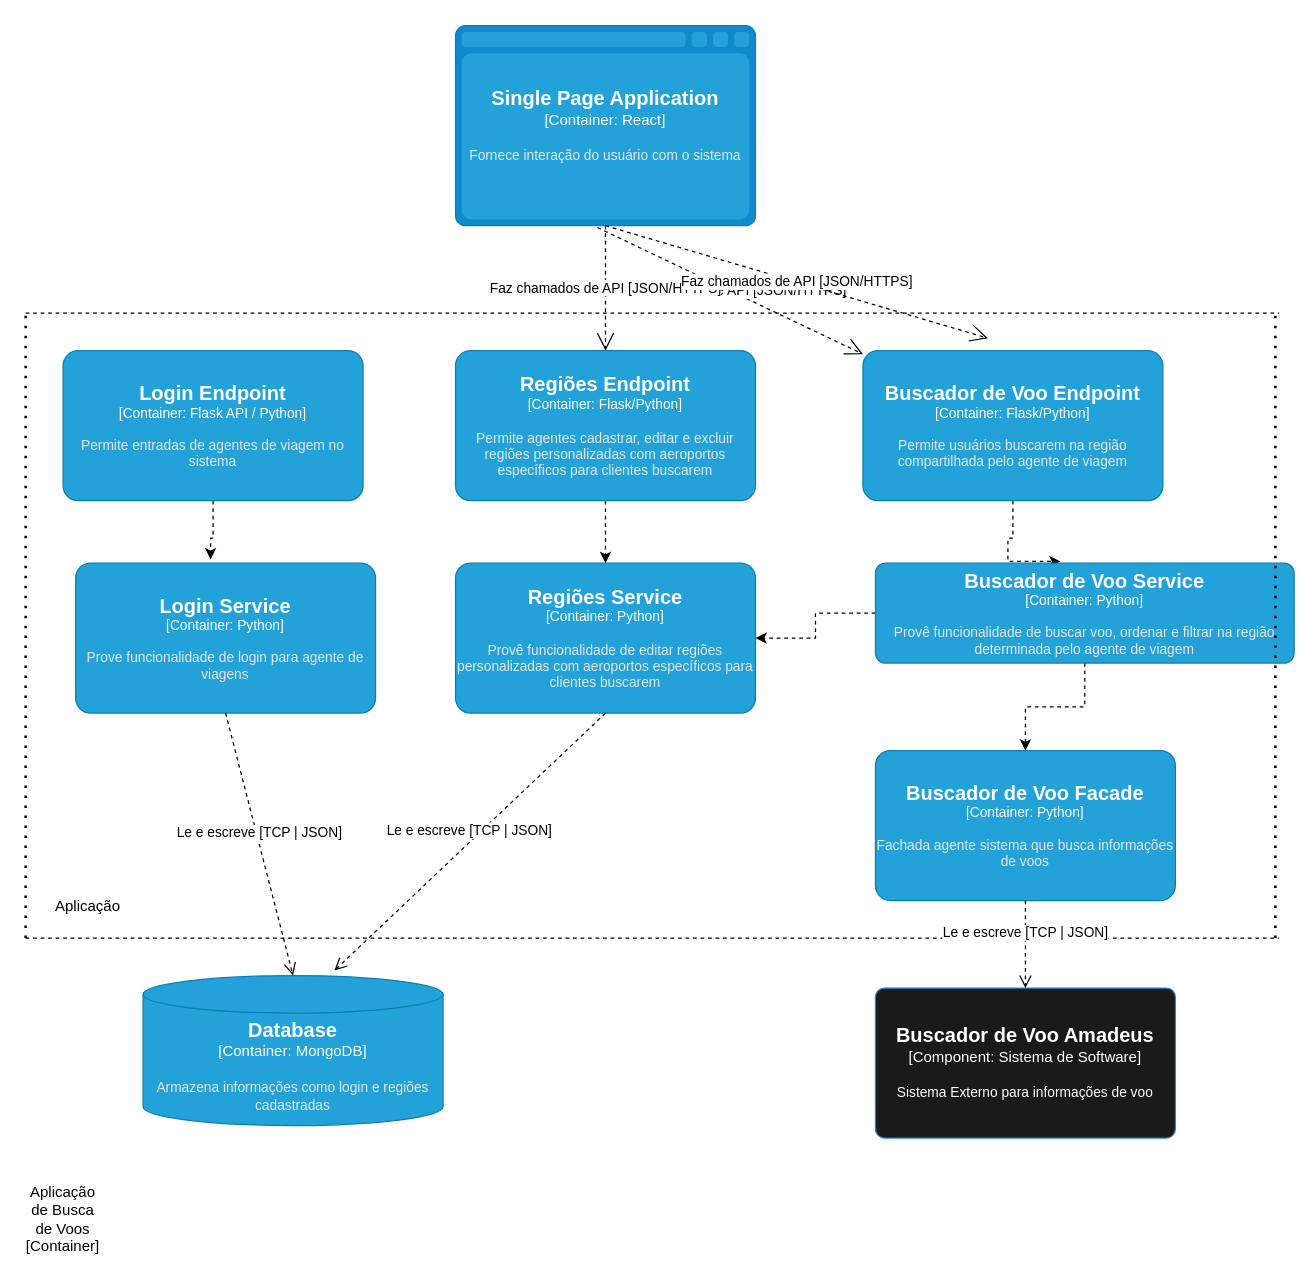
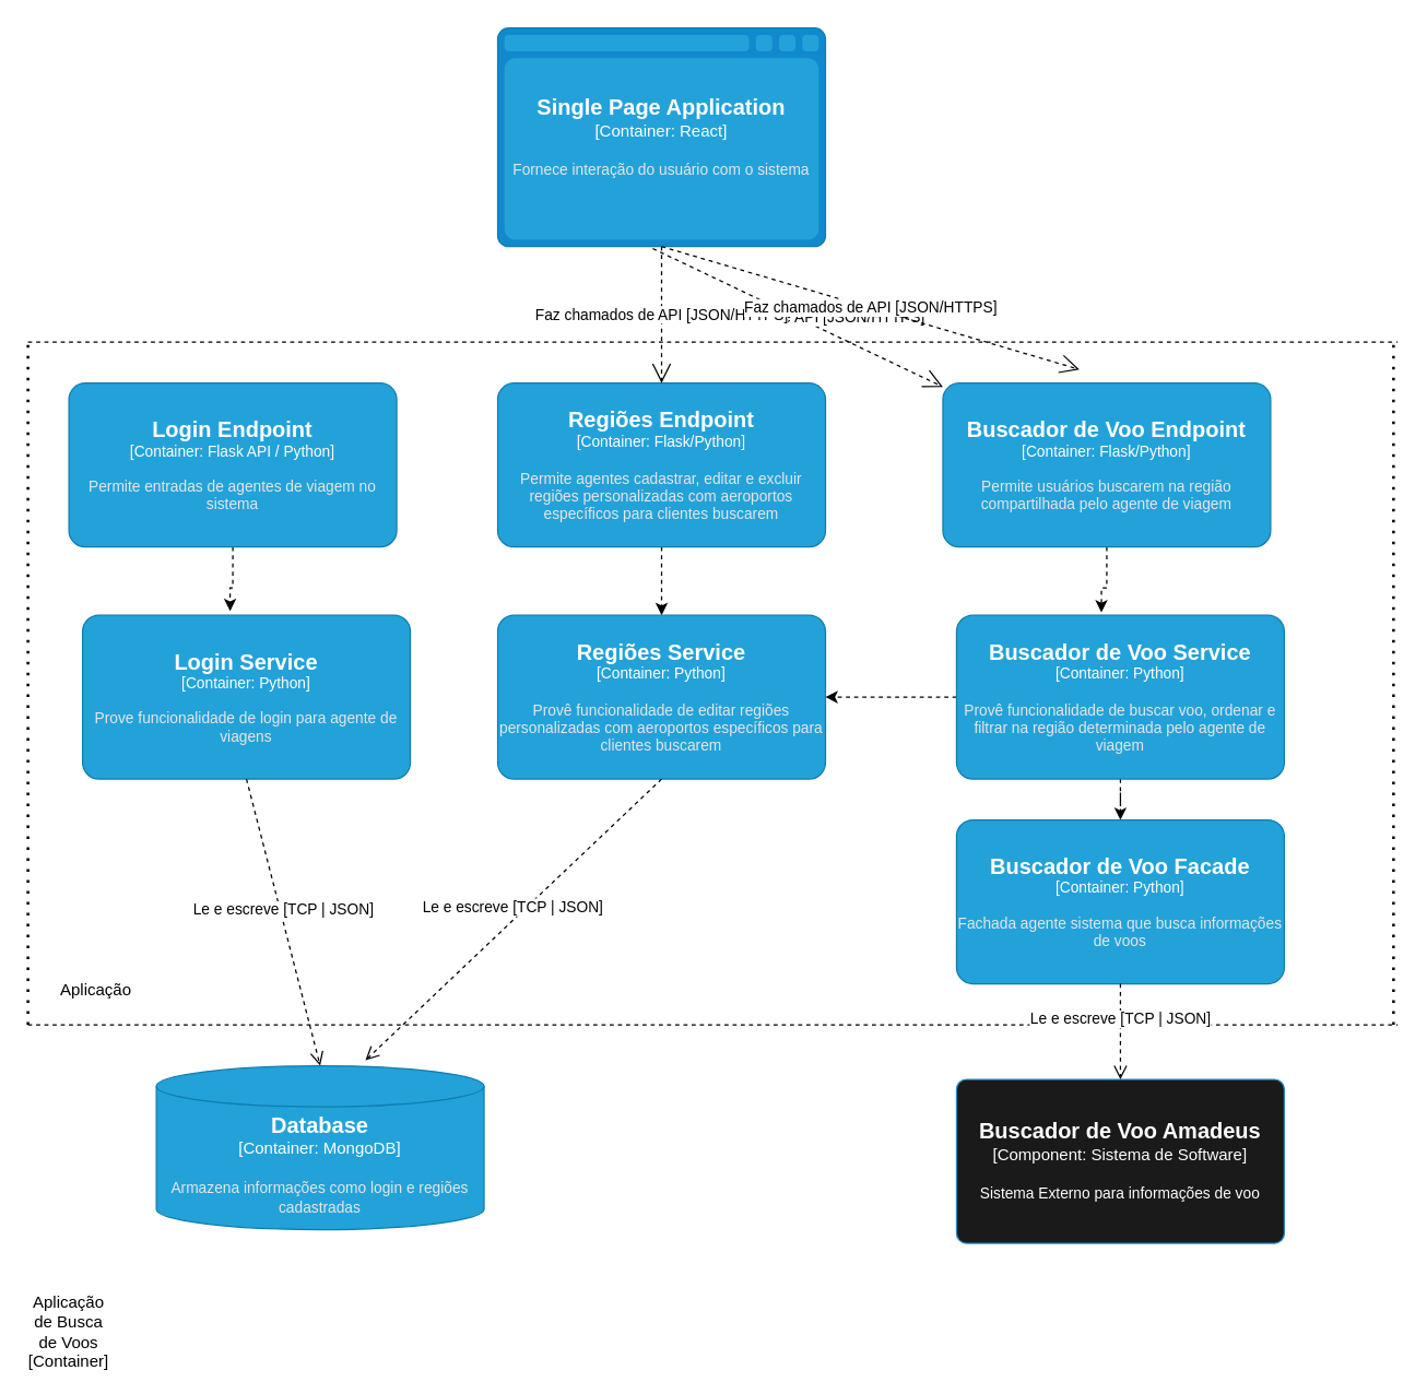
  <mxCell id="0" />
  <mxCell id="1" parent="0" />
  <mxCell id="2" value="&lt;font style=&quot;font-size: 16px&quot;&gt;&lt;b&gt;Single Page Application&lt;/b&gt;&lt;/font&gt;&lt;div&gt;[Container:&amp;nbsp;React]&lt;/div&gt;&lt;br&gt;&lt;div&gt;&lt;font style=&quot;font-size: 11px&quot;&gt;&lt;font color=&quot;#E6E6E6&quot;&gt;Fornece interação do usuário com o sistema&#10;&lt;/font&gt;&lt;/div&gt;" style="shape=mxgraph.c4.webBrowserContainer2;whiteSpace=wrap;html=1;boundedLbl=1;rounded=0;labelBackgroundColor=none;strokeColor=#118ACD;fillColor=#23A2D9;strokeColor=#118ACD;strokeColor2=#0E7DAD;fontSize=12;fontColor=#ffffff;align=center;metaEdit=1;points=[[0.5,0,0],[1,0.25,0],[1,0.5,0],[1,0.75,0],[0.5,1,0],[0,0.75,0],[0,0.5,0],[0,0.25,0]];resizable=0;" vertex="1" parent="1"><mxGeometry x="364" y="20" width="240" height="160" as="geometry" /></mxCell>
  <mxCell id="3" value="" style="edgeStyle=orthogonalEdgeStyle;rounded=0;orthogonalLoop=1;jettySize=auto;html=1;dashed=1;entryX=0.45;entryY=-0.025;entryDx=0;entryDy=0;entryPerimeter=0;" edge="1" parent="1" source="4" target="5"><mxGeometry relative="1" as="geometry"><Array as="points"><mxPoint x="170" y="430" /><mxPoint x="168" y="430" /></Array></mxGeometry></mxCell>
  <mxCell id="4" value="&lt;font style=&quot;font-size: 16px&quot;&gt;&lt;b&gt;Login Endpoint&lt;/b&gt;&lt;/font&gt;&lt;div&gt;[Container: Flask API / Python]&lt;/div&gt;&lt;br&gt;&lt;div&gt;&lt;font style=&quot;font-size: 11px&quot;&gt;&lt;font color=&quot;#E6E6E6&quot;&gt;Permite entradas de agentes de viagem no sistema&lt;/font&gt;&lt;/div&gt;" style="rounded=1;whiteSpace=wrap;html=1;fontSize=11;labelBackgroundColor=none;fillColor=#23A2D9;fontColor=#ffffff;align=center;arcSize=10;strokeColor=#0E7DAD;metaEdit=1;resizable=0;points=[[0.25,0,0],[0.5,0,0],[0.75,0,0],[1,0.25,0],[1,0.5,0],[1,0.75,0],[0.75,1,0],[0.5,1,0],[0.25,1,0],[0,0.75,0],[0,0.5,0],[0,0.25,0]];" vertex="1" parent="1"><mxGeometry x="50" y="280" width="240" height="120" as="geometry" /></mxCell>
  <mxCell id="5" value="&lt;font style=&quot;font-size: 16px&quot;&gt;&lt;b&gt;Login Service&lt;/b&gt;&lt;/font&gt;&lt;div&gt;[Container: Python]&lt;/div&gt;&lt;br&gt;&lt;div&gt;&lt;font style=&quot;font-size: 11px&quot;&gt;&lt;font color=&quot;#E6E6E6&quot;&gt;Prove funcionalidade de login para agente de viagens&lt;/font&gt;&lt;/div&gt;" style="rounded=1;whiteSpace=wrap;html=1;fontSize=11;labelBackgroundColor=none;fillColor=#23A2D9;fontColor=#ffffff;align=center;arcSize=10;strokeColor=#0E7DAD;metaEdit=1;resizable=0;points=[[0.25,0,0],[0.5,0,0],[0.75,0,0],[1,0.25,0],[1,0.5,0],[1,0.75,0],[0.75,1,0],[0.5,1,0],[0.25,1,0],[0,0.75,0],[0,0.5,0],[0,0.25,0]];" vertex="1" parent="1"><mxGeometry x="60" y="450" width="240" height="120" as="geometry" /></mxCell>
  <mxCell id="6" value="&lt;font style=&quot;font-size: 16px&quot;&gt;&lt;b&gt;Database&lt;/b&gt;&lt;/font&gt;&lt;div&gt;[Container:&amp;nbsp;MongoDB]&lt;/div&gt;&lt;br&gt;&lt;div&gt;&lt;font style=&quot;font-size: 11px&quot;&gt;&lt;font color=&quot;#E6E6E6&quot;&gt;Armazena informações como login e regiões cadastradas&lt;/font&gt;&lt;/div&gt;" style="shape=cylinder3;size=15;whiteSpace=wrap;html=1;boundedLbl=1;rounded=0;labelBackgroundColor=none;fillColor=#23A2D9;fontSize=12;fontColor=#ffffff;align=center;strokeColor=#0E7DAD;metaEdit=1;points=[[0.5,0,0],[1,0.25,0],[1,0.5,0],[1,0.75,0],[0.5,1,0],[0,0.75,0],[0,0.5,0],[0,0.25,0]];resizable=0;" vertex="1" parent="1"><mxGeometry x="114" y="780" width="240" height="120" as="geometry" /></mxCell>
  <mxCell id="7" value="" style="edgeStyle=orthogonalEdgeStyle;rounded=0;orthogonalLoop=1;jettySize=auto;html=1;dashed=1;" edge="1" parent="1" source="8" target="9"><mxGeometry relative="1" as="geometry" /></mxCell>
  <mxCell id="8" value="&lt;font style=&quot;font-size: 16px&quot;&gt;&lt;b&gt;Regiões Endpoint&lt;/b&gt;&lt;/font&gt;&lt;div&gt;[Container: Flask/Python]&lt;/div&gt;&lt;br&gt;&lt;div&gt;&lt;font style=&quot;font-size: 11px&quot;&gt;&lt;font color=&quot;#E6E6E6&quot;&gt;Permite agentes cadastrar, editar e excluir regiões personalizadas com aeroportos específicos para clientes buscarem&lt;/font&gt;&lt;/div&gt;" style="rounded=1;whiteSpace=wrap;html=1;fontSize=11;labelBackgroundColor=none;fillColor=#23A2D9;fontColor=#ffffff;align=center;arcSize=10;strokeColor=#0E7DAD;metaEdit=1;resizable=0;points=[[0.25,0,0],[0.5,0,0],[0.75,0,0],[1,0.25,0],[1,0.5,0],[1,0.75,0],[0.75,1,0],[0.5,1,0],[0.25,1,0],[0,0.75,0],[0,0.5,0],[0,0.25,0]];" vertex="1" parent="1"><mxGeometry x="364" y="280" width="240" height="120" as="geometry" /></mxCell>
  <mxCell id="9" value="&lt;font style=&quot;font-size: 16px&quot;&gt;&lt;b&gt;Regiões Service&lt;/b&gt;&lt;/font&gt;&lt;div&gt;[Container: Python]&lt;/div&gt;&lt;br&gt;&lt;div&gt;&lt;font style=&quot;font-size: 11px&quot;&gt;&lt;font color=&quot;#E6E6E6&quot;&gt;Provê funcionalidade de editar regiões personalizadas com aeroportos específicos para clientes buscarem&lt;/font&gt;&lt;/div&gt;" style="rounded=1;whiteSpace=wrap;html=1;fontSize=11;labelBackgroundColor=none;fillColor=#23A2D9;fontColor=#ffffff;align=center;arcSize=10;strokeColor=#0E7DAD;metaEdit=1;resizable=0;points=[[0.25,0,0],[0.5,0,0],[0.75,0,0],[1,0.25,0],[1,0.5,0],[1,0.75,0],[0.75,1,0],[0.5,1,0],[0.25,1,0],[0,0.75,0],[0,0.5,0],[0,0.25,0]];" vertex="1" parent="1"><mxGeometry x="364" y="450" width="240" height="120" as="geometry" /></mxCell>
  <mxCell id="10" value="" style="edgeStyle=orthogonalEdgeStyle;rounded=0;orthogonalLoop=1;jettySize=auto;html=1;dashed=1;entryX=0.442;entryY=-0.017;entryDx=0;entryDy=0;entryPerimeter=0;" edge="1" parent="1" source="11" target="14"><mxGeometry relative="1" as="geometry"><Array as="points"><mxPoint x="810" y="430" /><mxPoint x="806" y="430" /></Array></mxGeometry></mxCell>
  <mxCell id="11" value="&lt;font style=&quot;font-size: 16px&quot;&gt;&lt;b&gt;Buscador de Voo Endpoint&lt;/b&gt;&lt;/font&gt;&lt;div&gt;[Container: Flask/Python]&lt;/div&gt;&lt;br&gt;&lt;div&gt;&lt;font style=&quot;font-size: 11px&quot;&gt;&lt;font color=&quot;#E6E6E6&quot;&gt;Permite usuários buscarem na região compartilhada pelo agente de viagem&lt;/font&gt;&lt;/div&gt;" style="rounded=1;whiteSpace=wrap;html=1;fontSize=11;labelBackgroundColor=none;fillColor=#23A2D9;fontColor=#ffffff;align=center;arcSize=10;strokeColor=#0E7DAD;metaEdit=1;resizable=0;points=[[0.25,0,0],[0.5,0,0],[0.75,0,0],[1,0.25,0],[1,0.5,0],[1,0.75,0],[0.75,1,0],[0.5,1,0],[0.25,1,0],[0,0.75,0],[0,0.5,0],[0,0.25,0]];" vertex="1" parent="1"><mxGeometry x="690" y="280" width="240" height="120" as="geometry" /></mxCell>
  <mxCell id="12" value="" style="edgeStyle=orthogonalEdgeStyle;rounded=0;orthogonalLoop=1;jettySize=auto;html=1;dashed=1;" edge="1" parent="1" source="14" target="18"><mxGeometry relative="1" as="geometry" /></mxCell>
  <mxCell id="13" value="" style="edgeStyle=orthogonalEdgeStyle;rounded=0;orthogonalLoop=1;jettySize=auto;html=1;dashed=1;" edge="1" parent="1" source="14" target="9"><mxGeometry relative="1" as="geometry" /></mxCell>
- <mxCell id="14" value="&lt;font style=&quot;font-size: 16px&quot;&gt;&lt;b&gt;Buscador de Voo Service&lt;/b&gt;&lt;/font&gt;&lt;div&gt;[Container: Python]&lt;/div&gt;&lt;br&gt;&lt;div&gt;&lt;font style=&quot;font-size: 11px&quot;&gt;&lt;font color=&quot;#E6E6E6&quot;&gt;Provê funcionalidade de buscar voo, ordenar e filtrar na região determinada pelo agente de viagem&lt;/font&gt;&lt;/div&gt;" style="rounded=1;whiteSpace=wrap;html=1;fontSize=11;labelBackgroundColor=none;fillColor=#23A2D9;fontColor=#ffffff;align=center;arcSize=10;strokeColor=#0E7DAD;metaEdit=1;resizable=0;points=[[0.25,0,0],[0.5,0,0],[0.75,0,0],[1,0.25,0],[1,0.5,0],[1,0.75,0],[0.75,1,0],[0.5,1,0],[0.25,1,0],[0,0.75,0],[0,0.5,0],[0,0.25,0]];" vertex="1" parent="1"><mxGeometry x="700" y="450" width="335" height="80" as="geometry" /></mxCell>
+ <mxCell id="14" value="&lt;font style=&quot;font-size: 16px&quot;&gt;&lt;b&gt;Buscador de Voo Service&lt;/b&gt;&lt;/font&gt;&lt;div&gt;[Container: Python]&lt;/div&gt;&lt;br&gt;&lt;div&gt;&lt;font style=&quot;font-size: 11px&quot;&gt;&lt;font color=&quot;#E6E6E6&quot;&gt;Provê funcionalidade de buscar voo, ordenar e filtrar na região determinada pelo agente de viagem&lt;/font&gt;&lt;/div&gt;" style="rounded=1;whiteSpace=wrap;html=1;fontSize=11;labelBackgroundColor=none;fillColor=#23A2D9;fontColor=#ffffff;align=center;arcSize=10;strokeColor=#0E7DAD;metaEdit=1;resizable=0;points=[[0.25,0,0],[0.5,0,0],[0.75,0,0],[1,0.25,0],[1,0.5,0],[1,0.75,0],[0.75,1,0],[0.5,1,0],[0.25,1,0],[0,0.75,0],[0,0.5,0],[0,0.25,0]];" vertex="1" parent="1"><mxGeometry x="700" y="450" width="240" height="120" as="geometry" /></mxCell>
  <mxCell id="15" value="Faz chamados de API [JSON/HTTPS]" style="endArrow=open;endSize=12;dashed=1;html=1;rounded=0;exitX=0.473;exitY=1.009;exitDx=0;exitDy=0;exitPerimeter=0;" edge="1" parent="1" source="2" target="11"><mxGeometry width="160" relative="1" as="geometry"><mxPoint x="390" y="340" as="sourcePoint" /><mxPoint x="550" y="340" as="targetPoint" /></mxGeometry></mxCell>
  <mxCell id="16" value="Faz chamados de API [JSON/HTTPS]" style="endArrow=open;endSize=12;dashed=1;html=1;rounded=0;exitX=0.5;exitY=1;exitDx=0;exitDy=0;exitPerimeter=0;entryX=0.5;entryY=0;entryDx=0;entryDy=0;entryPerimeter=0;" edge="1" parent="1" source="2" target="8"><mxGeometry width="160" relative="1" as="geometry"><mxPoint x="404" y="211" as="sourcePoint" /><mxPoint x="173" y="290" as="targetPoint" /></mxGeometry></mxCell>
  <mxCell id="17" value="Faz chamados de API [JSON/HTTPS]" style="endArrow=open;endSize=12;dashed=1;html=1;rounded=0;exitX=0.5;exitY=1;exitDx=0;exitDy=0;exitPerimeter=0;" edge="1" parent="1" source="2"><mxGeometry width="160" relative="1" as="geometry"><mxPoint x="414" y="221" as="sourcePoint" /><mxPoint x="790" y="270" as="targetPoint" /></mxGeometry></mxCell>
  <mxCell id="18" value="&lt;font style=&quot;font-size: 16px&quot;&gt;&lt;b&gt;Buscador de Voo Facade&lt;/b&gt;&lt;/font&gt;&lt;div&gt;[Container: Python]&lt;/div&gt;&lt;br&gt;&lt;div&gt;&lt;font style=&quot;font-size: 11px&quot;&gt;&lt;font color=&quot;#E6E6E6&quot;&gt;Fachada agente sistema que busca informações de voos&lt;/font&gt;&lt;/div&gt;" style="rounded=1;whiteSpace=wrap;html=1;fontSize=11;labelBackgroundColor=none;fillColor=#23A2D9;fontColor=#ffffff;align=center;arcSize=10;strokeColor=#0E7DAD;metaEdit=1;resizable=0;points=[[0.25,0,0],[0.5,0,0],[0.75,0,0],[1,0.25,0],[1,0.5,0],[1,0.75,0],[0.75,1,0],[0.5,1,0],[0.25,1,0],[0,0.75,0],[0,0.5,0],[0,0.25,0]];" vertex="1" parent="1"><mxGeometry x="700" y="600" width="240" height="120" as="geometry" /></mxCell>
  <mxCell id="19" value="&lt;font style=&quot;font-size: 16px&quot;&gt;&lt;b&gt;Buscador de Voo Amadeus&lt;/b&gt;&lt;/font&gt;&lt;div&gt;[Component: Sistema de Software]&lt;/div&gt;&lt;br&gt;&lt;div&gt;&lt;font style=&quot;font-size: 11px&quot;&gt;Sistema Externo para informações de voo&lt;/font&gt;&lt;/div&gt;" style="rounded=1;whiteSpace=wrap;html=1;labelBackgroundColor=none;fillColor=#1A1A1A;fontColor=#ffffff;align=center;arcSize=6;strokeColor=#2086C9;metaEdit=1;resizable=0;points=[[0.25,0,0],[0.5,0,0],[0.75,0,0],[1,0.25,0],[1,0.5,0],[1,0.75,0],[0.75,1,0],[0.5,1,0],[0.25,1,0],[0,0.75,0],[0,0.5,0],[0,0.25,0]];" vertex="1" parent="1"><mxGeometry x="700" y="790" width="240" height="120" as="geometry" /></mxCell>
  <mxCell id="20" value="" style="endArrow=none;dashed=1;html=1;rounded=0;" edge="1" parent="1"><mxGeometry width="50" height="50" relative="1" as="geometry"><mxPoint x="20" y="750" as="sourcePoint" /><mxPoint x="1023" y="750" as="targetPoint" /></mxGeometry></mxCell>
  <mxCell id="21" value="" style="endArrow=none;dashed=1;html=1;dashPattern=1 3;strokeWidth=2;rounded=0;" edge="1" parent="1"><mxGeometry width="50" height="50" relative="1" as="geometry"><mxPoint x="1020" y="750" as="sourcePoint" /><mxPoint x="1020" y="250" as="targetPoint" /></mxGeometry></mxCell>
  <mxCell id="22" value="" style="endArrow=none;dashed=1;html=1;rounded=0;" edge="1" parent="1"><mxGeometry width="50" height="50" relative="1" as="geometry"><mxPoint x="20" y="250" as="sourcePoint" /><mxPoint x="1023" y="250" as="targetPoint" /></mxGeometry></mxCell>
  <mxCell id="23" value="" style="endArrow=none;dashed=1;html=1;dashPattern=1 3;strokeWidth=2;rounded=0;" edge="1" parent="1"><mxGeometry width="50" height="50" relative="1" as="geometry"><mxPoint x="20" y="750" as="sourcePoint" /><mxPoint x="20" y="250" as="targetPoint" /></mxGeometry></mxCell>
  <mxCell id="24" value="Le e escreve [TCP | JSON]" style="html=1;verticalAlign=bottom;endArrow=open;dashed=1;endSize=8;curved=0;rounded=0;entryX=0.5;entryY=0;entryDx=0;entryDy=0;entryPerimeter=0;exitX=0.5;exitY=1;exitDx=0;exitDy=0;exitPerimeter=0;" edge="1" parent="1" source="5" target="6"><mxGeometry relative="1" as="geometry"><mxPoint x="550" y="500" as="sourcePoint" /><mxPoint x="470" y="500" as="targetPoint" /></mxGeometry></mxCell>
  <mxCell id="25" value="Le e escreve [TCP | JSON]" style="html=1;verticalAlign=bottom;endArrow=open;dashed=1;endSize=8;curved=0;rounded=0;entryX=0.638;entryY=-0.033;entryDx=0;entryDy=0;entryPerimeter=0;exitX=0.5;exitY=1;exitDx=0;exitDy=0;exitPerimeter=0;" edge="1" parent="1" source="9" target="6"><mxGeometry relative="1" as="geometry"><mxPoint x="190" y="580" as="sourcePoint" /><mxPoint x="244" y="790" as="targetPoint" /></mxGeometry></mxCell>
  <mxCell id="26" value="Le e escreve [TCP | JSON]" style="html=1;verticalAlign=bottom;endArrow=open;dashed=1;endSize=8;curved=0;rounded=0;entryX=0.5;entryY=0;entryDx=0;entryDy=0;entryPerimeter=0;exitX=0.5;exitY=1;exitDx=0;exitDy=0;exitPerimeter=0;" edge="1" parent="1" source="18" target="19"><mxGeometry relative="1" as="geometry"><mxPoint x="494" y="580" as="sourcePoint" /><mxPoint x="277" y="786" as="targetPoint" /></mxGeometry></mxCell>
  <mxCell id="27" value="Aplicação" style="text;html=1;strokeColor=none;fillColor=none;align=center;verticalAlign=middle;whiteSpace=wrap;rounded=0;" vertex="1" parent="1"><mxGeometry x="40" y="710" width="60" height="30" as="geometry" /></mxCell>
  <mxCell id="28" value="Aplicação de Busca de Voos [Container]" style="text;html=1;strokeColor=none;fillColor=none;align=center;verticalAlign=middle;whiteSpace=wrap;rounded=0;" vertex="1" parent="1"><mxGeometry x="20" y="960" width="60" height="30" as="geometry" /></mxCell>
